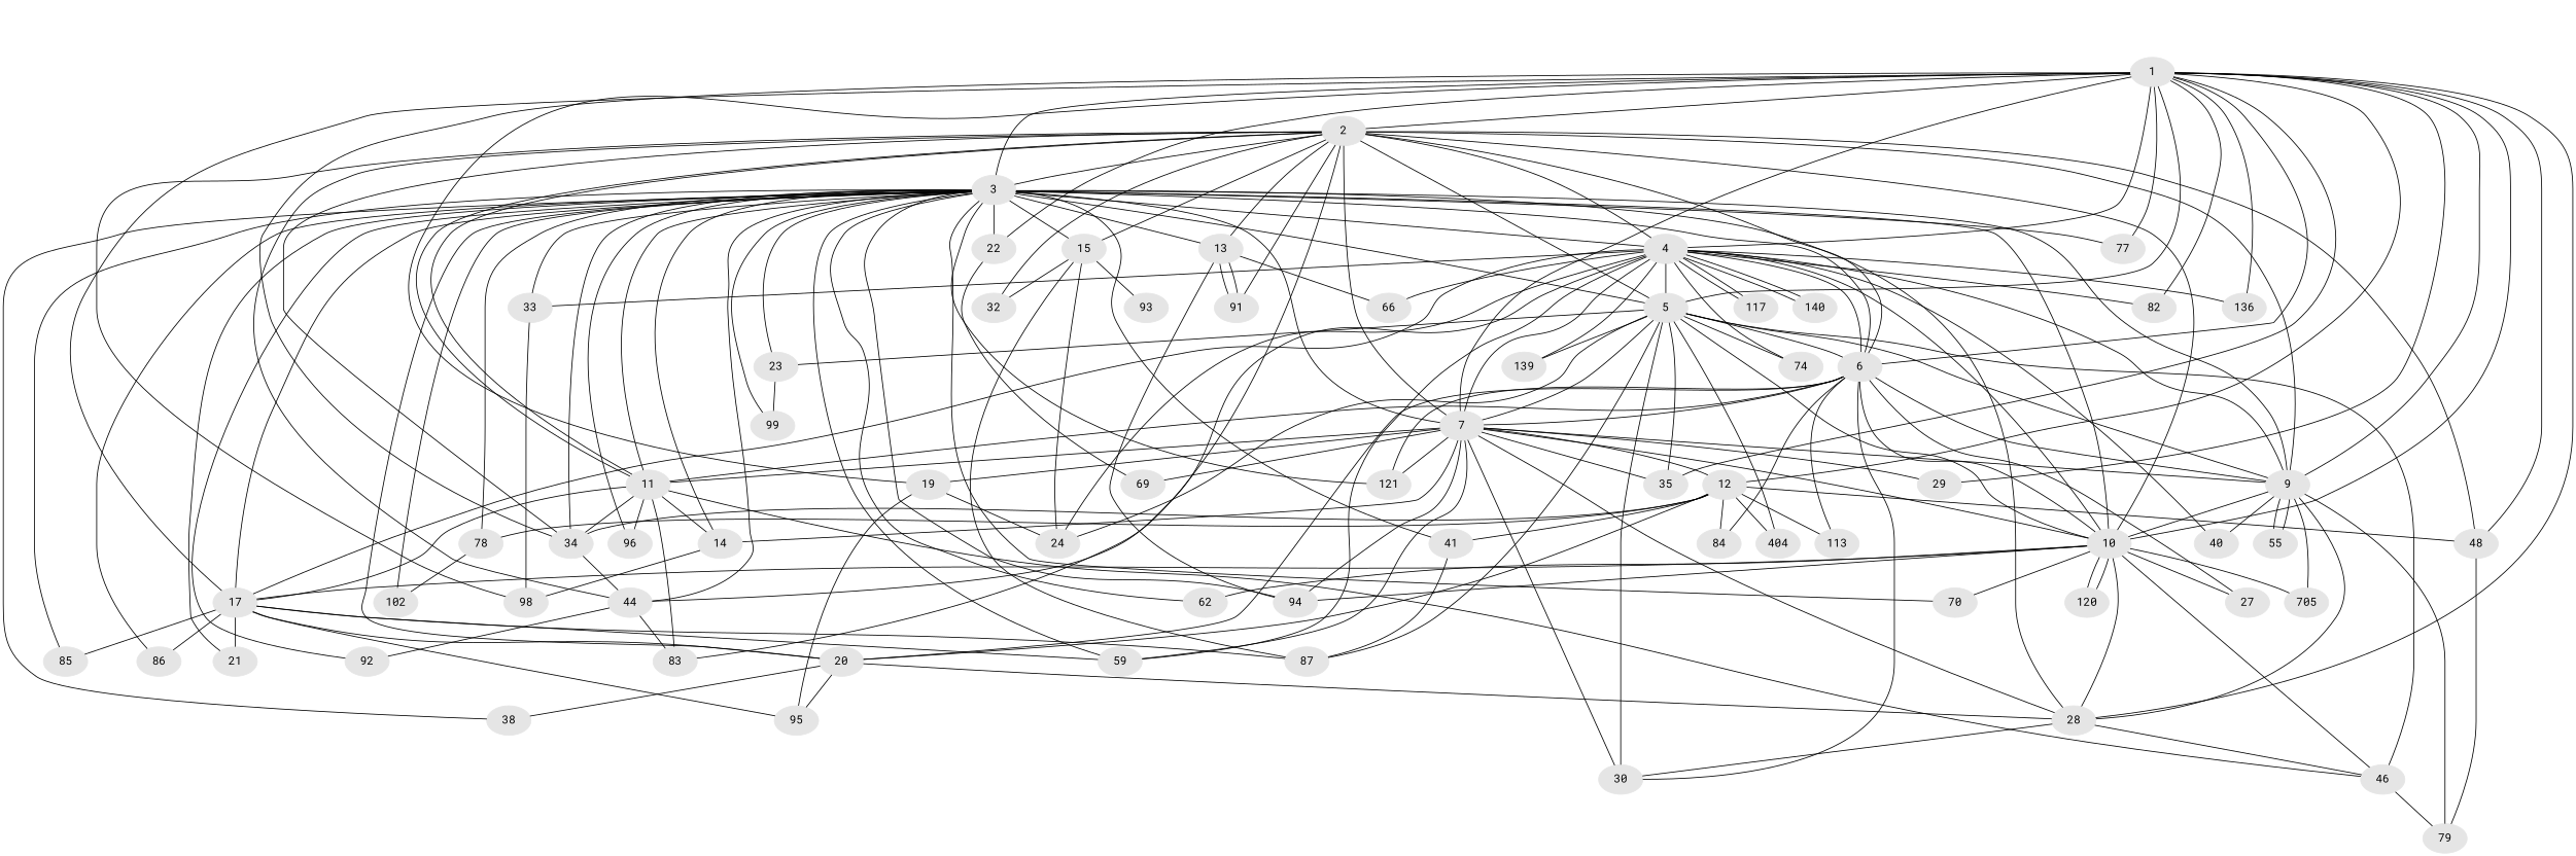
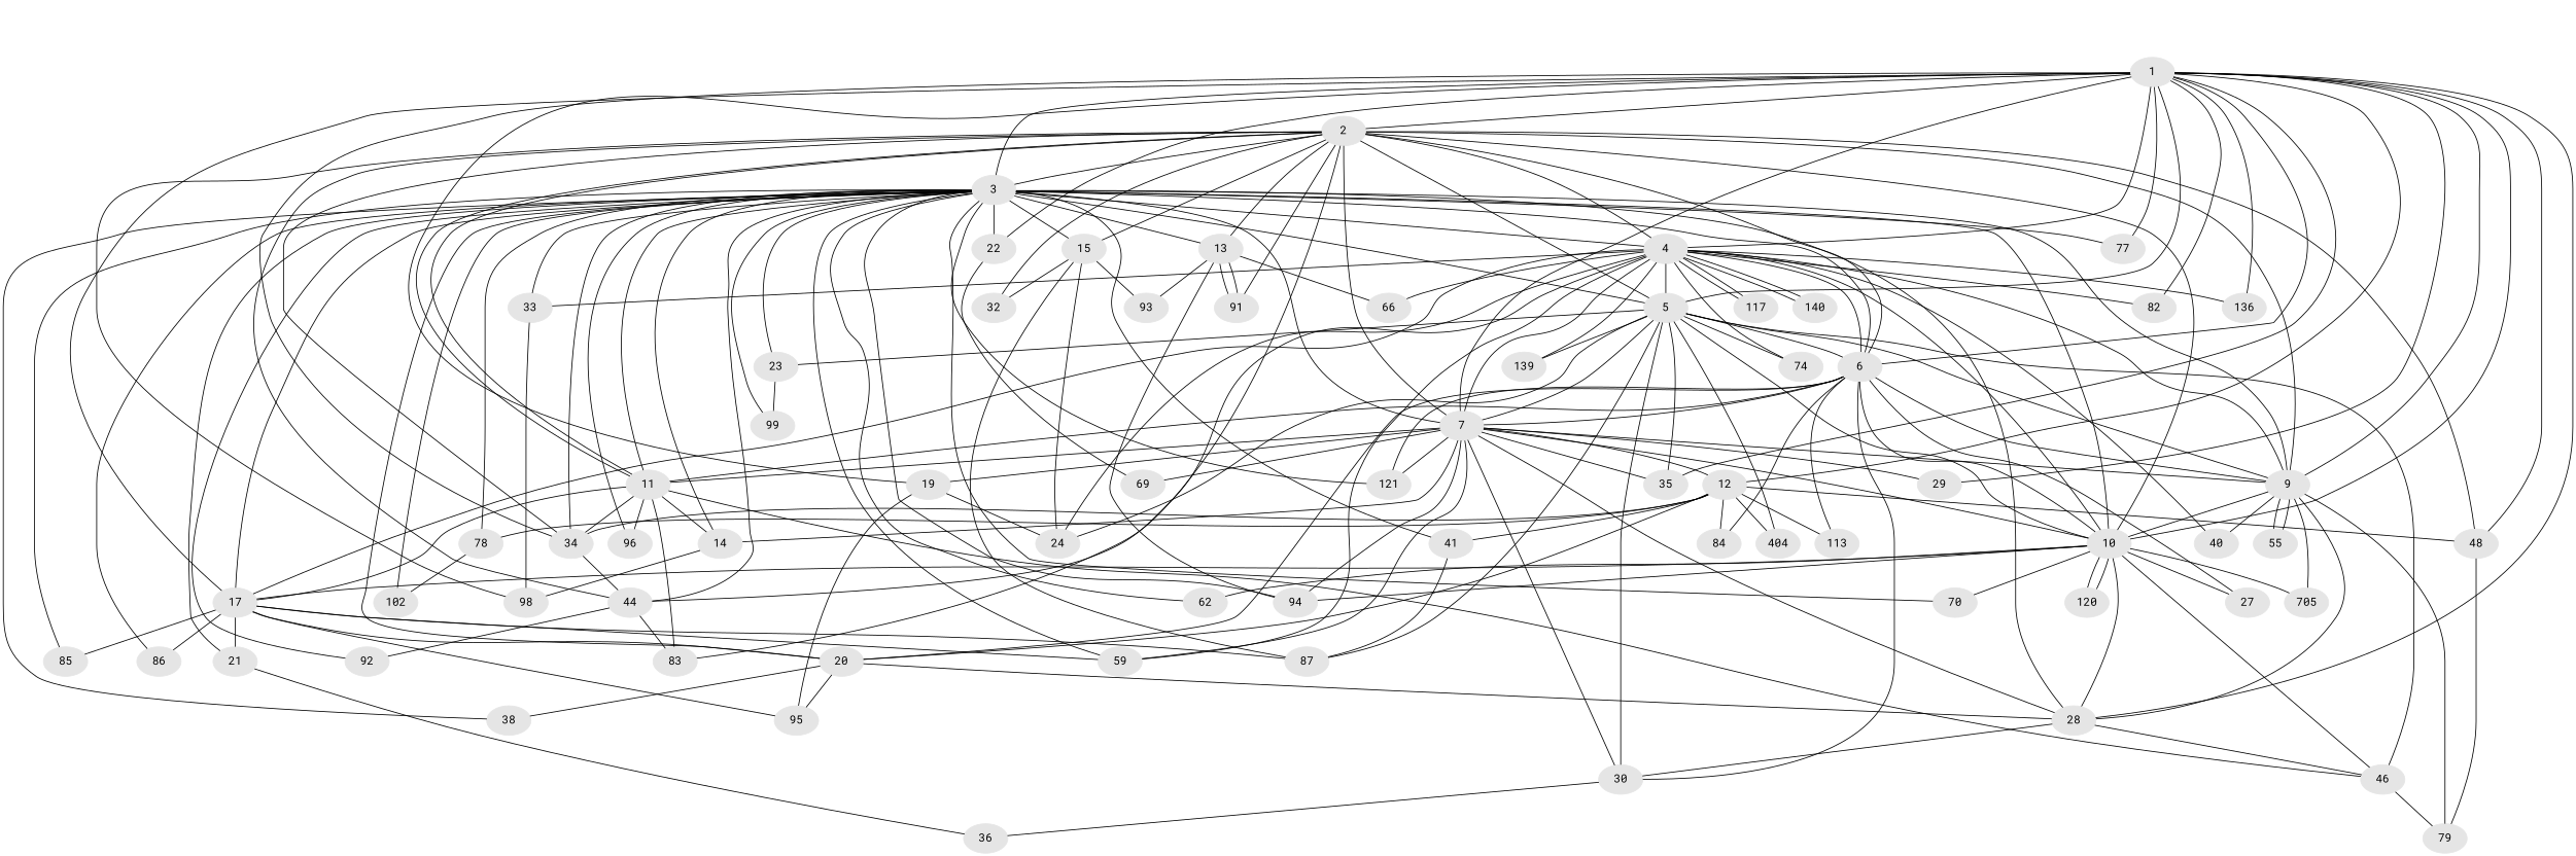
  graph {
    fontname="Roboto Mono"
    node [color=gray90 fontname="Roboto Mono" style=filled]
    edge [fontname="Roboto Mono"]
    2 [super="+119+128+50+68+45+64+71"]
    3 [super="+76+8+124+134+126+42"]
    4 [super="+18"]
    5
    6
    7 [super="+37"]
    9 [super="+16+110"]
    10
    34 [super="+103"]
    48 [super="+65"]
    11 [super="+25"]
    13
    15
    32
    44 [super="+63+53"]
    83 [super="+88"]
    n17 [label=98 super="+116"]
    91 [super="+112"]
    1
    12
    17 [super="+81+143+56+26"]
    19
    22
    28 [super="+80+49+47"]
    29
    35 [super="+52"]
    77 [super="+135"]
    82
    136
    14 [super="+67"]
    20 [super="+54"]
    21
    23 [super="+31"]
    33
    38
    41
    59 [super="+123"]
    62
    70
    78 [super="+101+100"]
    85
    86
    92
    94 [super="+106"]
    96
    99
    102
    121 [super="+129"]
    24 [super="+43"]
    40
    66
    74
    117
    139
    140
    30 [super="+39"]
    46 [super="+130"]
    87 [super="+133+138"]
    n59 [label=404]
    27
    84
    113
    69
    55
    79 [super="+97"]
    n66 [label=705]
    120
    95 [super="+125"]
    93
+   36
    2 -- 3 [weight=3]
    2 -- 4
    2 -- 5
    2 -- 6 [weight=4]
    2 -- 7 [weight=2]
    2 -- 9 [weight=2]
    2 -- 10 [weight=2]
    2 -- 34
    2 -- 48 [weight=2]
    2 -- 11 [weight=3]
    2 -- 11
    2 -- 13
    2 -- 15
    2 -- 32
    2 -- 44
    2 -- 83
    2 -- n17
    2 -- 91
    3 -- 4 [weight=3]
    3 -- 5 [weight=3]
    3 -- 6 [weight=4]
    3 -- 7 [weight=4]
    3 -- 9 [weight=3]
    3 -- 10 [weight=3]
    3 -- 34
    3 -- 11
    3 -- 13
    3 -- 15
    3 -- 44 [weight=2]
    3 -- 17
    3 -- 22
    3 -- 28
    3 -- 77
    3 -- 14
    3 -- 20 [weight=2]
    3 -- 21
    3 -- 23 [weight=3]
    3 -- 33
    3 -- 38
    3 -- 41
    3 -- 59
    3 -- 62
    3 -- 70
    3 -- 78 [weight=3]
    3 -- 85
    3 -- 86
    3 -- 92
    3 -- 94
    3 -- 96
    3 -- 99
    3 -- 102
    3 -- 121
    4 -- 5
    4 -- 6
    4 -- 7
    4 -- 9
    4 -- 10
    4 -- 44 [weight=2]
    4 -- 17
    4 -- 82
    4 -- 136
    4 -- 33
    4 -- 59
    4 -- 24
    4 -- 40
    4 -- 66
    4 -- 74
    4 -- 117
    4 -- 117
    4 -- 139
    4 -- 140
    4 -- 140
    5 -- 6
    5 -- 7
    5 -- 9
    5 -- 10
    5 -- 35
    5 -- 23
    5 -- 24
    5 -- 74
    5 -- 139
    5 -- 30
    5 -- 46
    5 -- 87
    5 -- n59
    6 -- 7
    6 -- 9 [weight=2]
    6 -- 10
    6 -- 11
    6 -- 20
    6 -- 121
    6 -- 30
    6 -- 27
    6 -- 84
    6 -- 113
    7 -- 9
    7 -- 10
    7 -- 11
    7 -- 12 [weight=2]
    7 -- 19
    7 -- 28
    7 -- 29
    7 -- 35
    7 -- 14
    7 -- 59
    7 -- 94
    7 -- 121
    7 -- 30
    7 -- 69
    9 -- 10
    9 -- 28
    9 -- 40
    9 -- 55
    9 -- 55
    9 -- 79
    9 -- n66
    10 -- 17
    10 -- 28
    10 -- 62
    10 -- 70
    10 -- 94
    10 -- 46
    10 -- 27
    10 -- n66
    10 -- 120
    10 -- 120
    34 -- 44
    48 -- 79
    11 -- 34
    11 -- 83
    11 -- 17
    11 -- 14
    11 -- 96
    11 -- 46
    13 -- 91
    13 -- 91
    13 -- 94
    13 -- 66
+   13 -- 93
    15 -- 32
    15 -- 24
    15 -- 87
    15 -- 93
    44 -- 83
    44 -- 92
    1 -- 2
    1 -- 3 [weight=3]
    1 -- 4 [weight=2]
    1 -- 5
    1 -- 6
    1 -- 7 [weight=2]
    1 -- 9
    1 -- 10
    1 -- 34
    1 -- 48
    1 -- 12
    1 -- 17
    1 -- 19
    1 -- 22
    1 -- 28
    1 -- 29
    1 -- 35
    1 -- 77
    1 -- 82
    1 -- 136
    12 -- 34
    12 -- 48
    12 -- 20
    12 -- 41
    12 -- 78
    12 -- n59
    12 -- 84
    12 -- 113
    17 -- 20
    17 -- 21
    17 -- 59
    17 -- 85
    17 -- 86
    17 -- 87
    17 -- 95
    19 -- 24
    19 -- 95
    22 -- 69
    28 -- 30
    28 -- 46
    14 -- n17
    20 -- 28
    20 -- 38
    20 -- 95
+   21 -- 36
    23 -- 99
    33 -- n17
    41 -- 87
    78 -- 102
+   30 -- 36
    46 -- 79
  }
